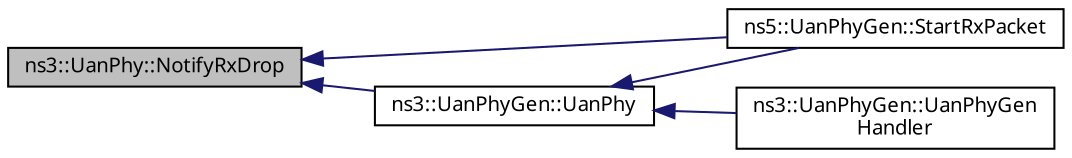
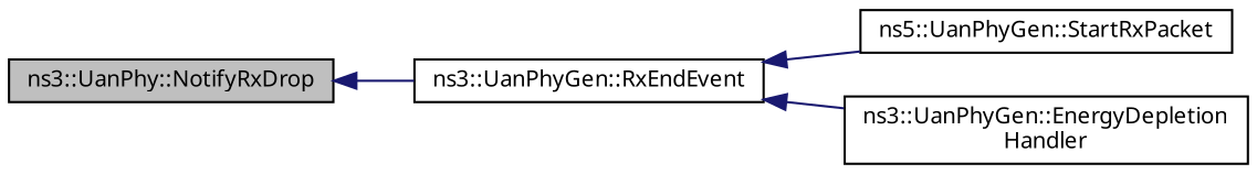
  digraph {
    fontname="Noto Sans"
    rankdir=LR
    node [color=black fillcolor=white fontname="Noto Sans" fontsize=10 shape=record style=filled]
    edge [color=midnightblue dir=back fontname="Noto Sans" fontsize=10 labelfontname=Helvetica labelfontsize=10 style=solid]
    n1 [fillcolor=grey75 fontcolor=black height=0.2 label="ns3::UanPhy::NotifyRxDrop" width=0.4]
    n2 [height=0.2 label="ns5::UanPhyGen::StartRxPacket" width=0.4]
-   n3 [height=0.2 label="ns3::UanPhyGen::UanPhy" width=0.4]
-   n4 [height=0.2 label="ns3::UanPhyGen::UanPhyGen\lHandler" width=0.4]
-   n1 -> n2
+   n3 [height=0.2 label="ns3::UanPhyGen::RxEndEvent" width=0.4]
+   n4 [height=0.2 label="ns3::UanPhyGen::EnergyDepletion\lHandler" width=0.4]
    n1 -> n3
    n3 -> n2
    n3 -> n4
  }
